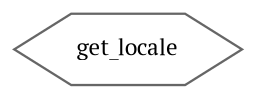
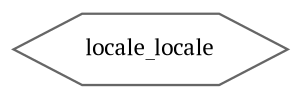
  digraph {
    rankdir=TB
    fontname="PT Serif"
-   n1 [color=grey40 fillcolor=white fontname="PT Serif" fontsize=10 height=0.2 label=get_locale shape=hexagon style=filled width=0.4]
+   n1 [color=grey40 fillcolor=white fontname="PT Serif" fontsize=10 height=0.2 label=locale_locale shape=hexagon style=filled width=0.4]
  }
